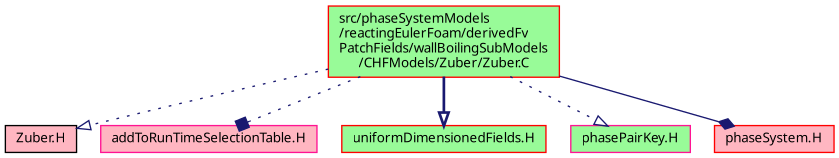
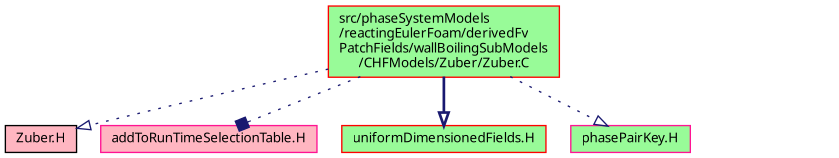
  digraph {
    fontname="Noto Sans"
    node [color=red fillcolor=palegreen fontname="Noto Sans" fontsize=10 shape=record style=filled]
    edge [arrowhead=onormal color=midnightblue fontname="Noto Sans" fontsize=10 labelfontname=Helvetica labelfontsize=10 style=dotted]
    n1 [fontcolor=black height=0.2 label="src/phaseSystemModels\l/reactingEulerFoam/derivedFv\lPatchFields/wallBoilingSubModels\l/CHFModels/Zuber/Zuber.C" width=0.4]
    n2 [color=black fillcolor=lightpink height=0.2 label="Zuber.H" width=0.4]
    n3 [color=deeppink fillcolor=lightpink height=0.2 label="addToRunTimeSelectionTable.H" width=0.4]
    n4 [height=0.2 label="uniformDimensionedFields.H" width=0.4]
    n5 [color=deeppink height=0.2 label="phasePairKey.H" width=0.4]
-   n6 [fillcolor=lightpink height=0.2 label="phaseSystem.H" width=0.4]
    n1 -> n2
    n1 -> n3 [arrowhead=box]
    n1 -> n4 [style=bold]
    n1 -> n5
-   n1 -> n6 [arrowhead=diamond style=solid]
  }
